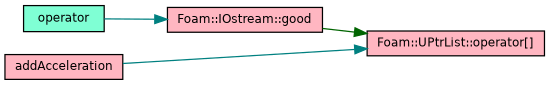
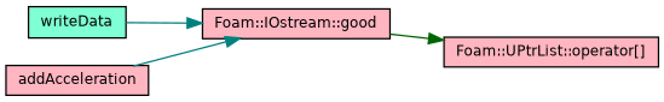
  digraph {
    rankdir=LR
    node [color=black fillcolor=lightpink fontname=Helvetica fontsize=10 shape=record style=filled]
    edge [color=teal fontname=Helvetica fontsize=10 labelfontname=Helvetica labelfontsize=10 style=solid]
-   n1 [fillcolor=aquamarine fontcolor=black height=0.2 label=operator width=0.4]
+   n1 [fillcolor=aquamarine fontcolor=black height=0.2 label=writeData width=0.4]
    n2 [height=0.2 label="Foam::IOstream::good" width=0.4]
    n3 [height=0.2 label=addAcceleration width=0.4]
    n4 [height=0.2 label="Foam::UPtrList::operator[]" width=0.4]
    n1 -> n2
    n2 -> n4 [color=darkgreen]
-   n3 -> n4
+   n3 -> n2
  }
